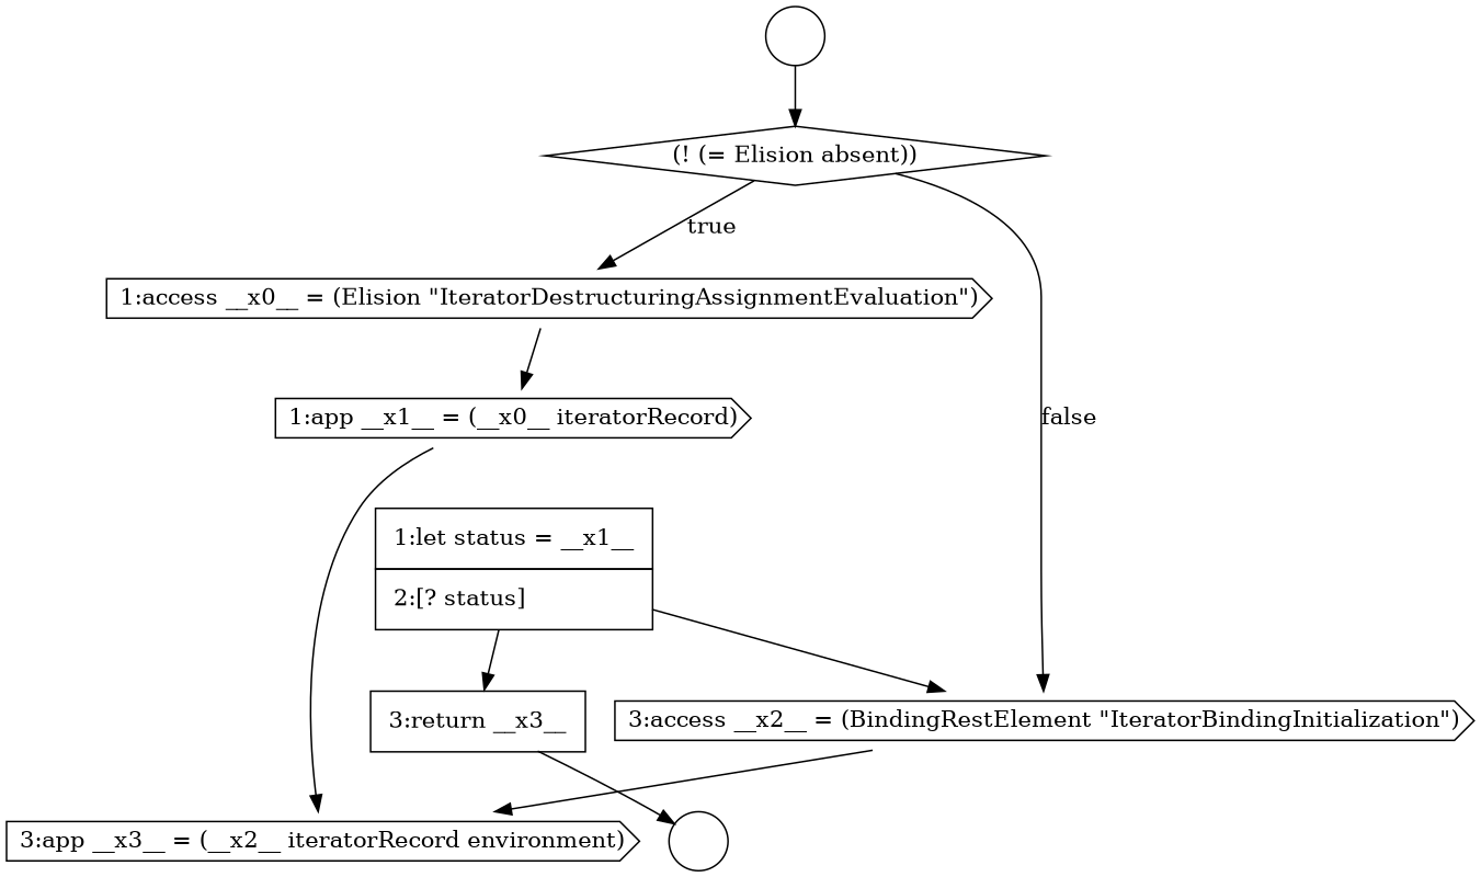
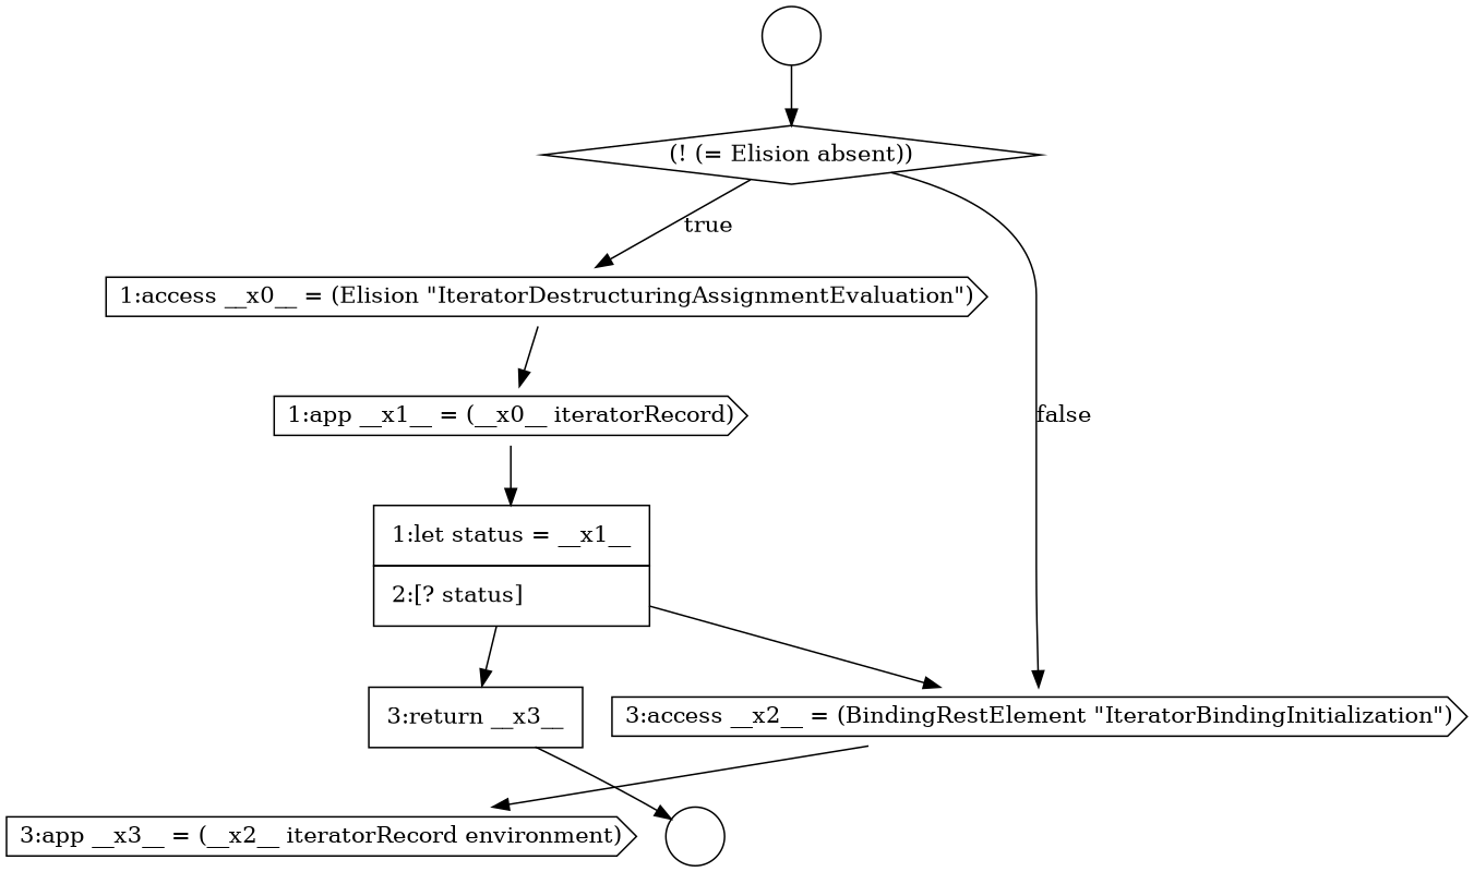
  digraph {
    node [color=black fillcolor=white shape=cds style=filled]
    edge [color=black]
    n1 [label=<<font color="black">     <table border="0" cellborder="1" cellspacing="0" cellpadding="10">       <tr><td align="left">1:let status = __x1__</td></tr>       <tr><td align="left">2:[? status]</td></tr>     </table>   </font>> margin=0 shape=none]
    n2 [label=<<font color="black">3:access __x2__ = (BindingRestElement &quot;IteratorBindingInitialization&quot;)</font>>]
    n3 [label=<<font color="black">     <table border="0" cellborder="1" cellspacing="0" cellpadding="10">       <tr><td align="left">3:return __x3__</td></tr>     </table>   </font>> margin=0 shape=none]
    n4 [label=<<font color="black">3:app __x3__ = (__x2__ iteratorRecord environment)</font>>]
    n5 [label=" " shape=circle]
    n6 [label=" " shape=circle]
    n7 [label=<<font color="black">(! (= Elision absent))</font>> shape=diamond]
    n8 [label=<<font color="black">1:access __x0__ = (Elision &quot;IteratorDestructuringAssignmentEvaluation&quot;)</font>>]
    n9 [label=<<font color="black">1:app __x1__ = (__x0__ iteratorRecord)</font>>]
    n1 -> n2
    n1 -> n3
    n2 -> n4
    n3 -> n5
    n6 -> n7
    n7 -> n2 [label=<<font color="black">false</font>>]
    n7 -> n8 [label=<<font color="black">true</font>>]
    n8 -> n9
-   n9 -> n4
+   n9 -> n1
  }
